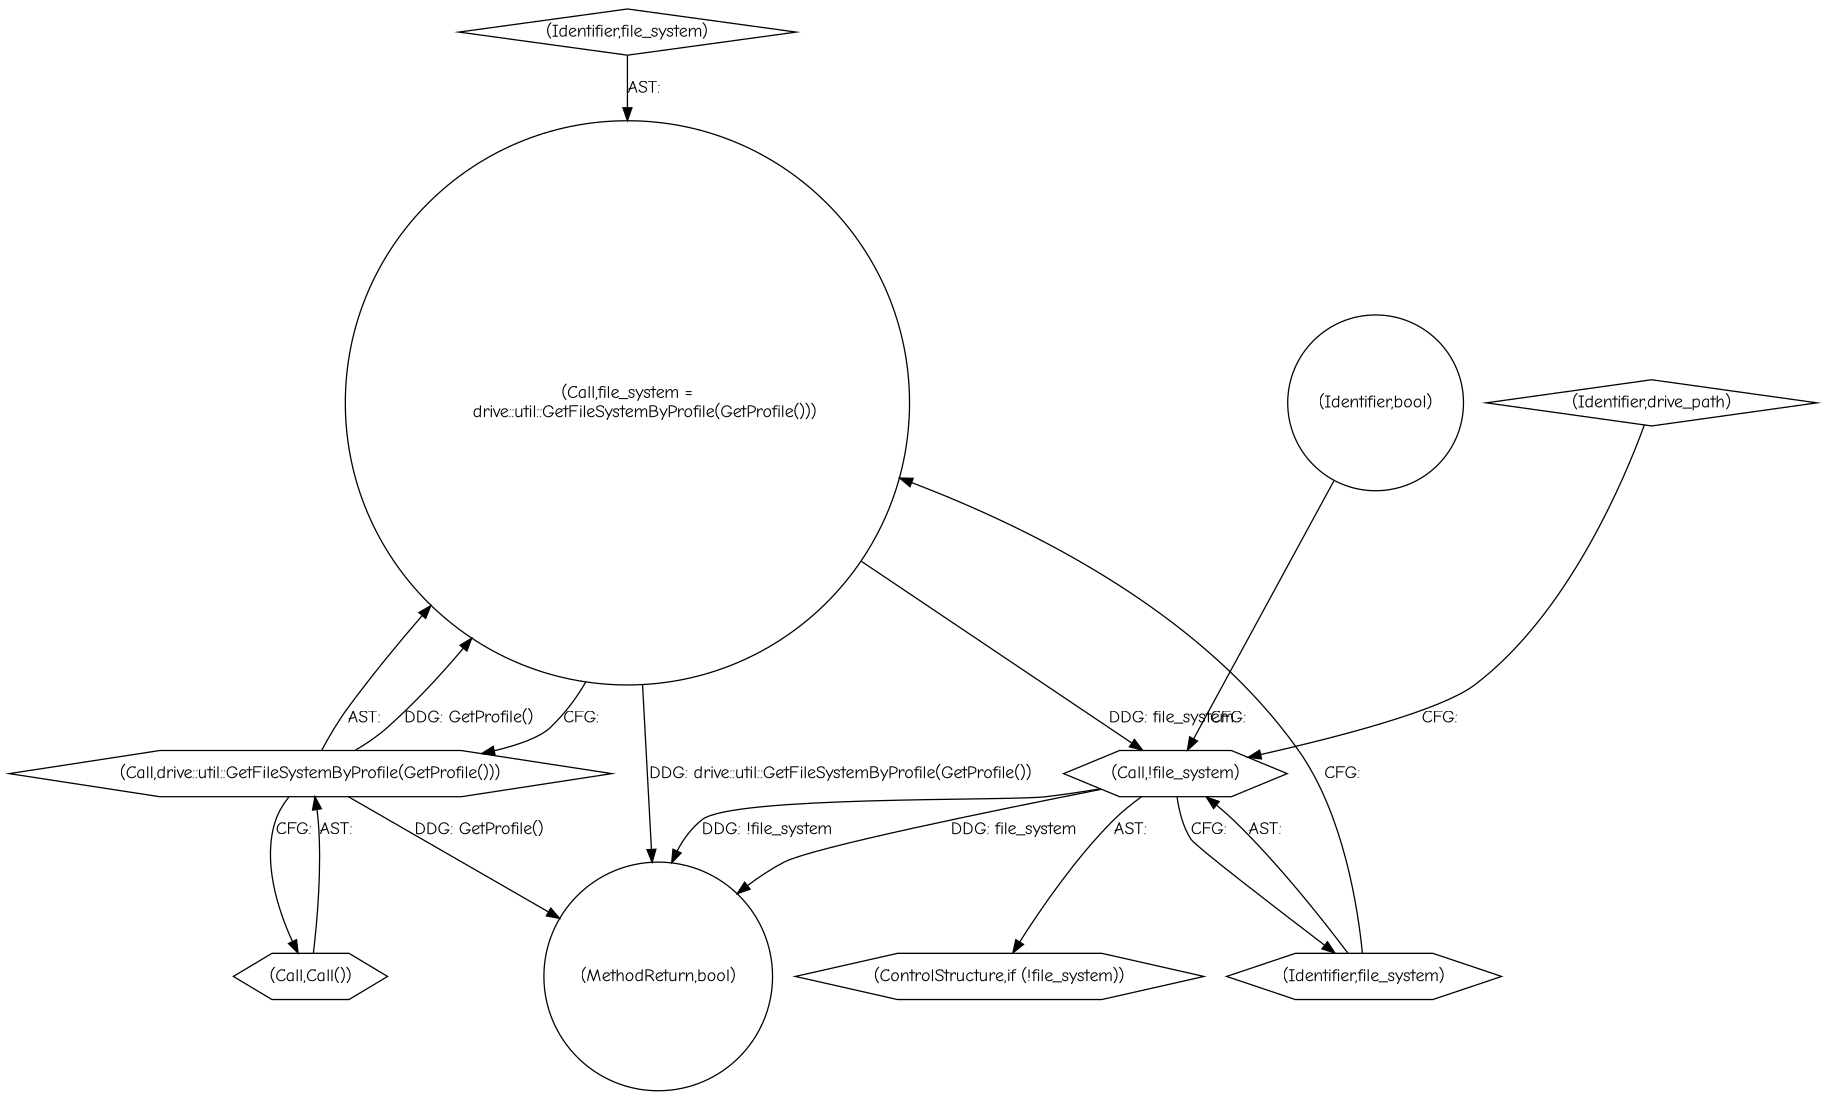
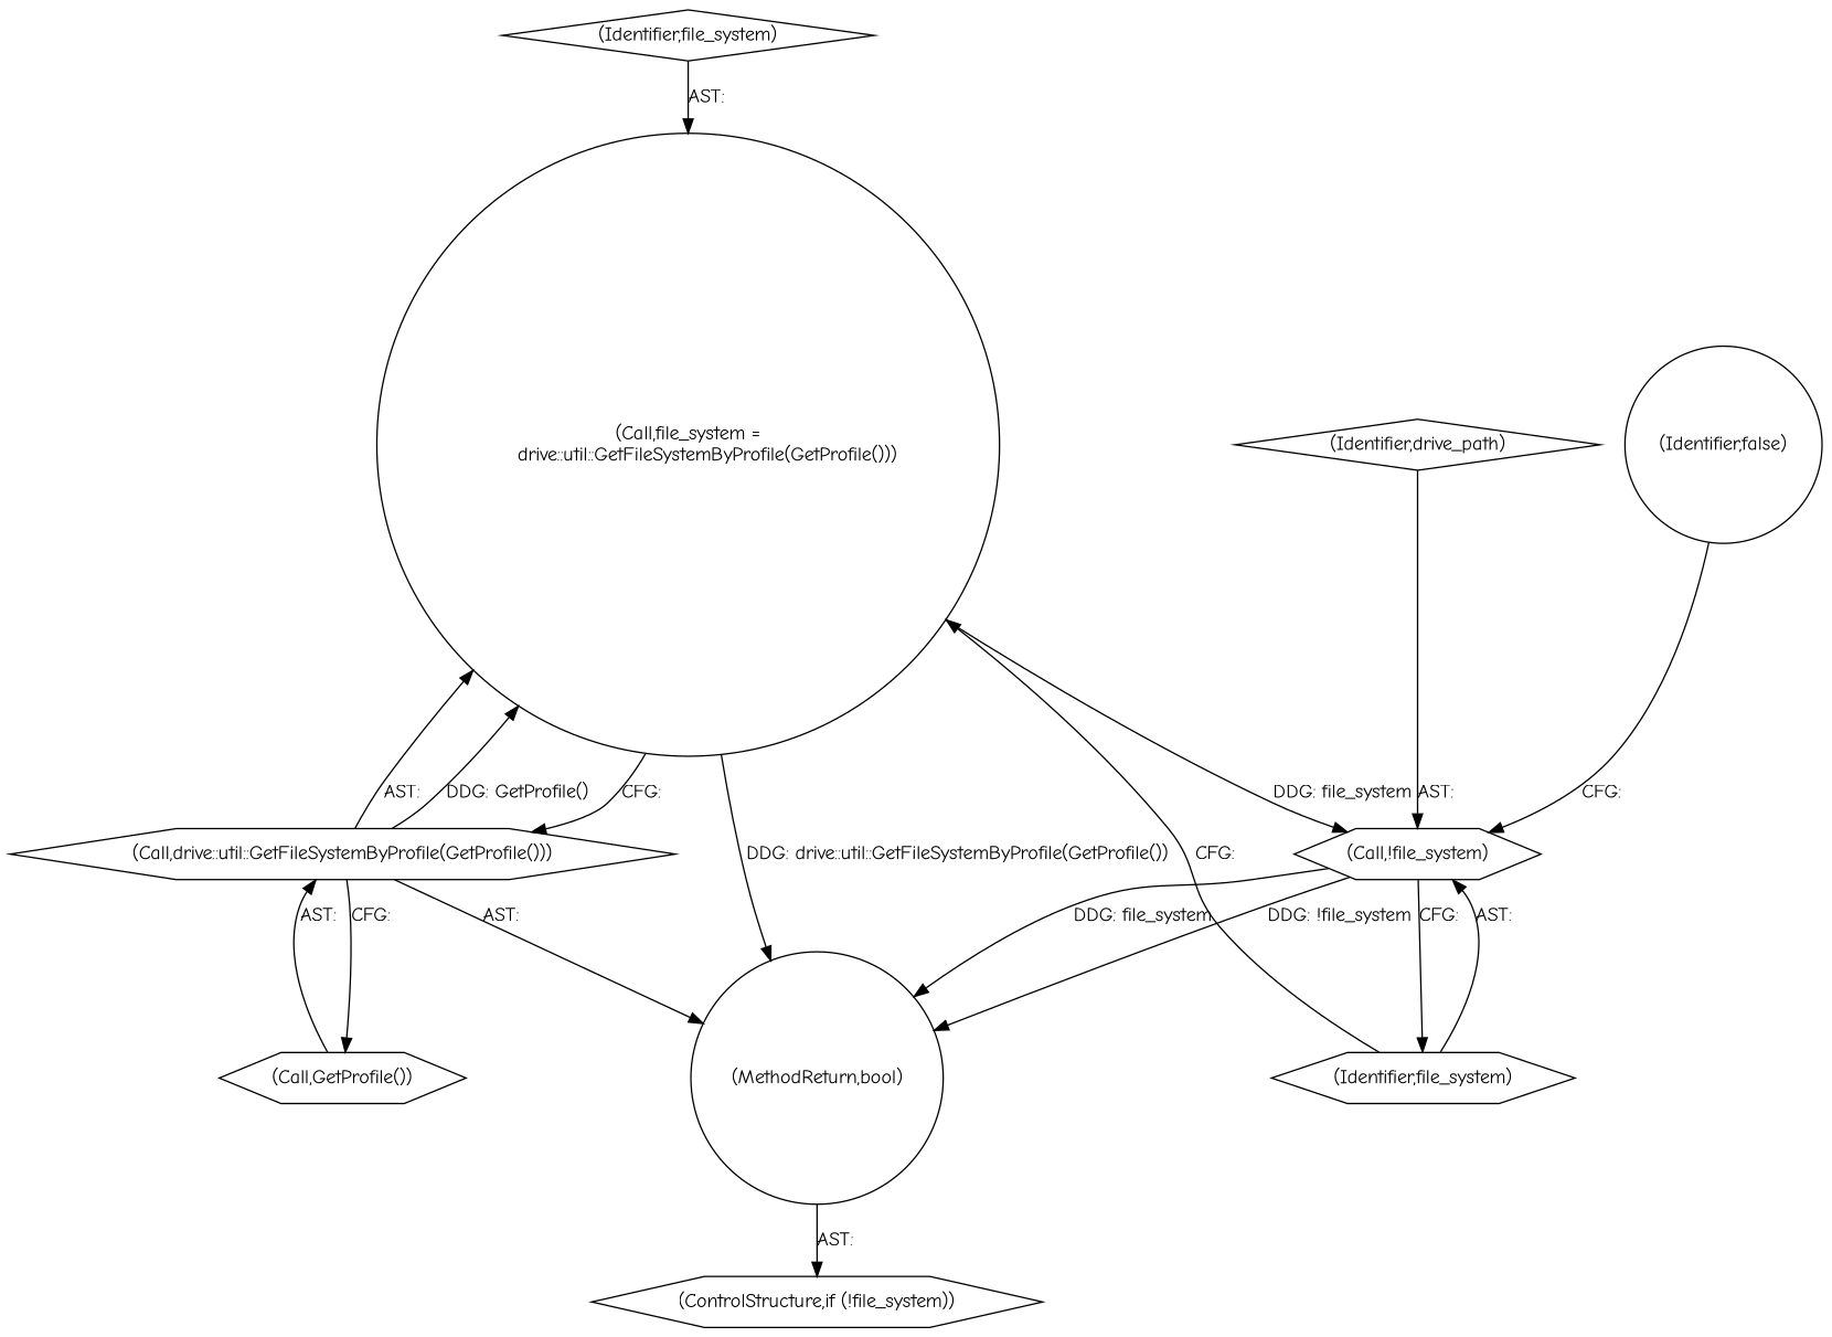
  digraph {
    fontname="Comic Neue"
    node [fontname="Comic Neue" shape=hexagon]
    edge [fontname="Comic Neue"]
    n1 [label="(Call,file_system =\n      drive::util::GetFileSystemByProfile(GetProfile()))" shape=circle]
    n2 [label="(Call,drive::util::GetFileSystemByProfile(GetProfile()))"]
    n3 [label="(Call,!file_system)"]
    n4 [label="(MethodReturn,bool)" shape=circle]
-   n5 [label="(Call,Call())"]
+   n5 [label="(Call,GetProfile())"]
    n6 [label="(ControlStructure,if (!file_system))"]
    n7 [label="(Identifier,file_system)"]
-   n8 [label="(Identifier,bool)" shape=circle]
+   n8 [label="(Identifier,false)" shape=circle]
    n9 [label="(Identifier,file_system)" shape=diamond]
    n10 [label="(Identifier,drive_path)" shape=diamond]
    n1 -> n2 [label="CFG: "]
    n1 -> n3 [label="DDG: file_system"]
    n1 -> n4 [label="DDG: drive::util::GetFileSystemByProfile(GetProfile())"]
    n2 -> n1 [label="AST: "]
    n2 -> n1 [label="DDG: GetProfile()"]
-   n2 -> n4 [label="DDG: GetProfile()"]
+   n2 -> n4 [label="AST: "]
    n2 -> n5 [label="CFG: "]
    n3 -> n4 [label="DDG: !file_system"]
    n3 -> n4 [label="DDG: file_system"]
-   n3 -> n6 [label="AST: "]
+   n4 -> n6 [label="AST: "]
    n3 -> n7 [label="CFG: "]
    n5 -> n2 [label="AST: "]
    n7 -> n1 [label="CFG: "]
    n7 -> n3 [label="AST: "]
    n8 -> n3 [label="CFG: "]
    n9 -> n1 [label="AST: "]
-   n10 -> n3 [label="CFG: "]
+   n10 -> n3 [label="AST: "]
  }
